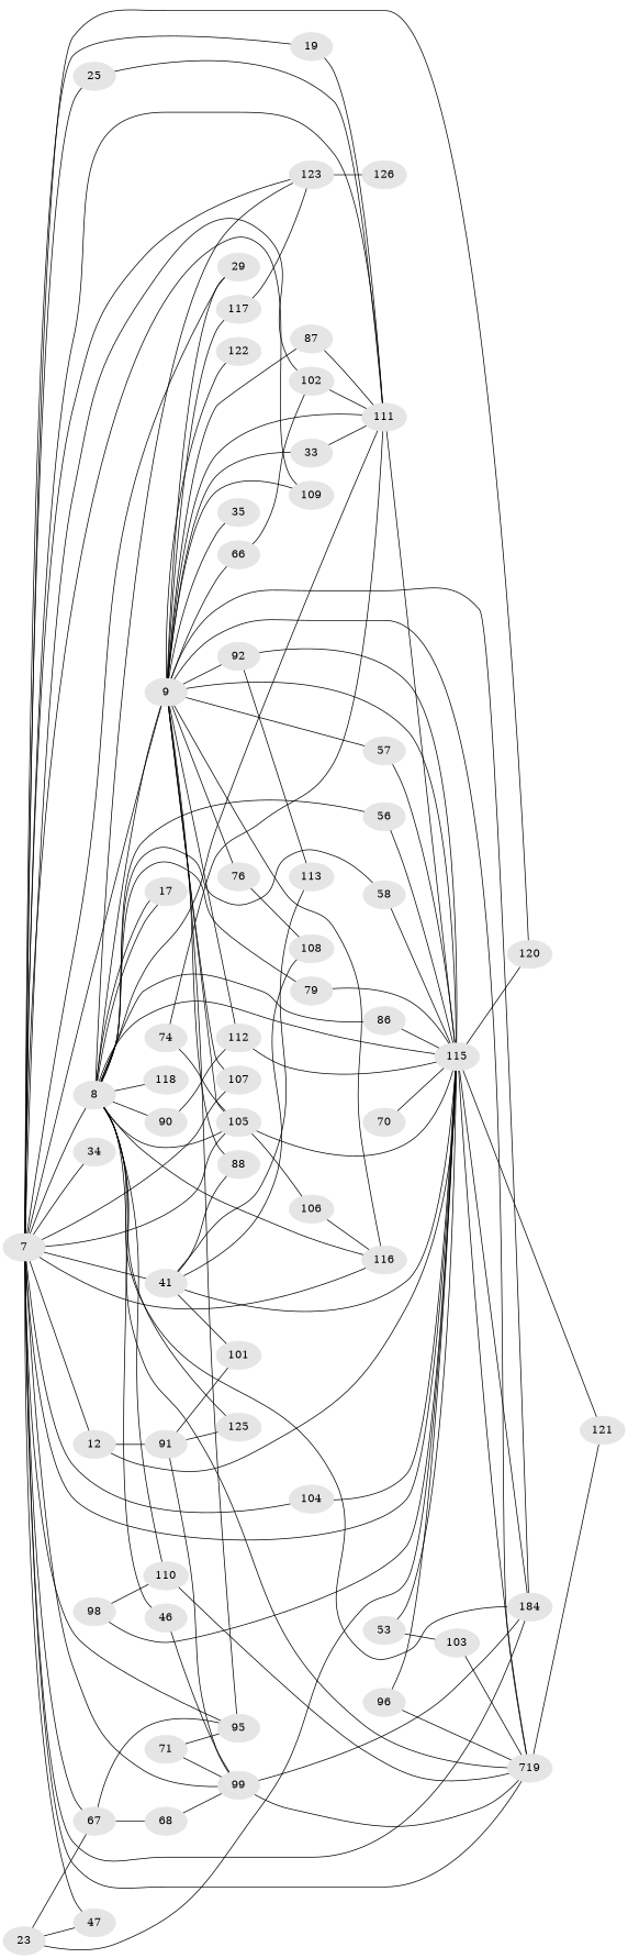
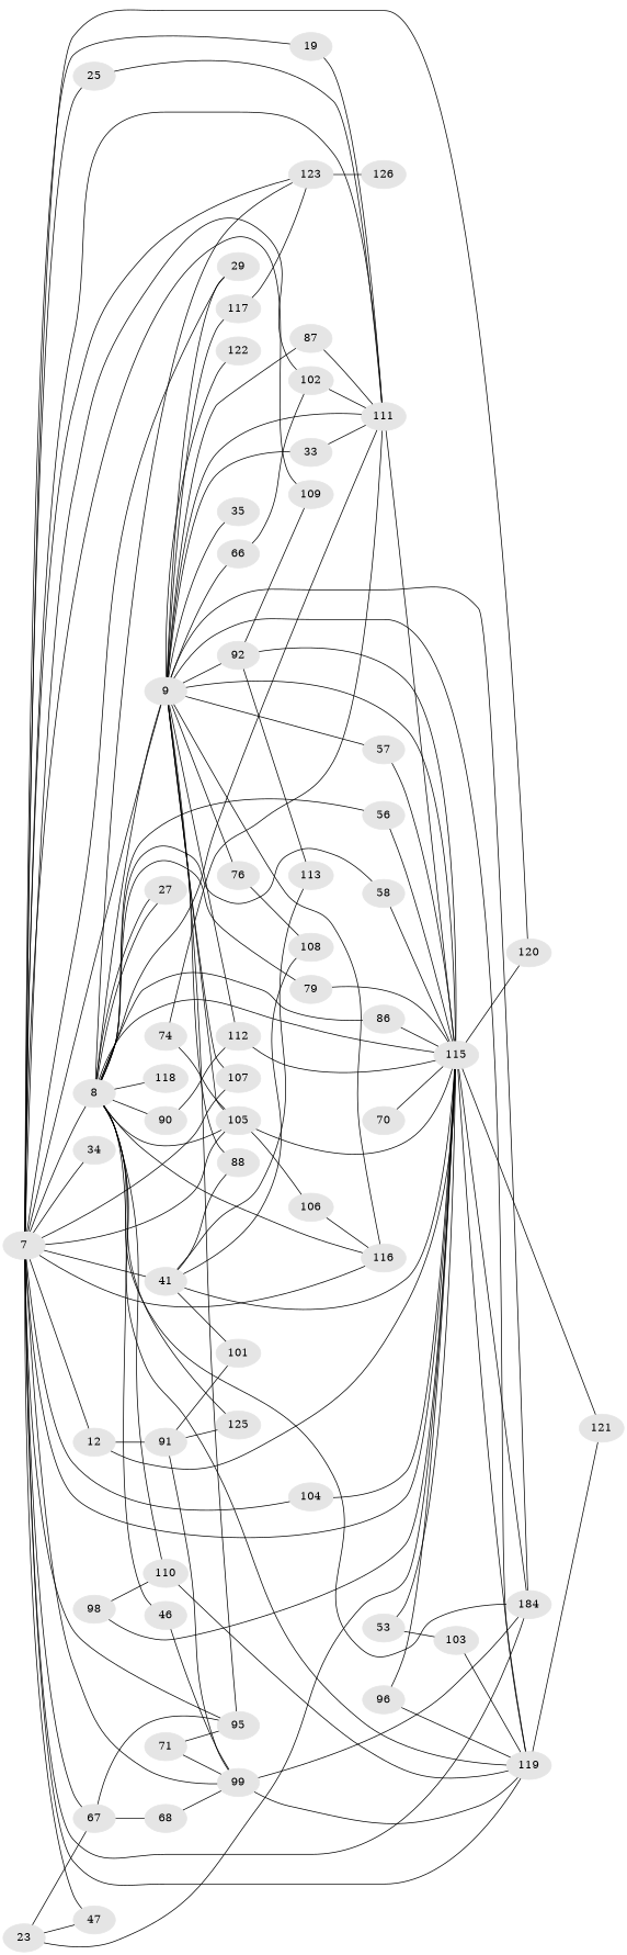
  graph {
    rankdir=LR
    node [color=gray90 style=filled]
    7 [super="+4"]
    8 [super="+5"]
    9 [super="+6"]
    12
    19
    25
    29
    34
    41 [super="+39"]
    47
    67 [super="+16+38"]
    95 [super="+22+43"]
    99 [super="+64+65"]
    102 [super="+36"]
    104
    105 [super="+75+100+80+45+84"]
    107
    109
    111 [super="+54+3"]
    115 [super="+15+44+60+82+50"]
    116 [super="+30+78"]
-   119 [super="+85+89" label=719]
+   119 [super="+85+89"]
    120
    123 [super="+17+93+21"]
    n25 [label=184 super="+13+114"]
    118
    n27 [label=46]
-   27 [label=17]
+   27
    56 [super="+14"]
    58
    79
    86
    90
    110 [super="+73"]
    125
    33
    35
    57
    66
    76
    87
    88
    92 [super="+63"]
    117
    122 [super="+11+51"]
    112
    91 [super="+83"]
    101
    108
    113
    68
    106
    121
    126
    23 [super="+20"]
    53
    103
    70
    71
    74
    96
    98
    7 -- 8 [weight=4]
    7 -- 9 [weight=4]
    7 -- 12
    7 -- 19
    7 -- 25
    7 -- 29
    7 -- 34 [weight=2]
    7 -- 41 [weight=2]
    7 -- 47
    7 -- 67 [weight=4]
    7 -- 95
    7 -- 99 [weight=5]
    7 -- 102
    7 -- 104
    7 -- 105 [weight=4]
    7 -- 107
    7 -- 109
    7 -- 111 [weight=5]
    7 -- 115 [weight=6]
    7 -- 116
    7 -- 119 [weight=2]
    7 -- 120
    7 -- 123 [weight=3]
    7 -- n25 [weight=3]
    8 -- 9 [weight=4]
    8 -- 105 [weight=2]
    8 -- 111 [weight=4]
    8 -- 115 [weight=4]
    8 -- 116 [weight=2]
    8 -- 119 [weight=4]
    8 -- 123 [weight=2]
    8 -- n25 [weight=2]
    8 -- 118
    8 -- n27
    8 -- 27
    8 -- 27
    8 -- 56
    8 -- 58
    8 -- 79
    8 -- 86
    8 -- 90 [weight=2]
    8 -- 110 [weight=3]
    8 -- 125
    9 -- 29
    9 -- 95 [weight=2]
    9 -- 105 [weight=4]
    9 -- 107
-   9 -- 109
+   92 -- 109
    9 -- 111 [weight=4]
    9 -- 115 [weight=7]
    9 -- 116
    9 -- 119
    9 -- n25 [weight=2]
    9 -- 33
    9 -- 35 [weight=2]
    9 -- 57
    9 -- 66
    9 -- 76 [weight=2]
    9 -- 87
    9 -- 88
    9 -- 92
    9 -- 117
    9 -- 122 [weight=4]
    9 -- 112
    12 -- 115
    12 -- 91
    19 -- 111
    25 -- 111
    41 -- 115
    41 -- 88
    41 -- 101
    41 -- 108
    41 -- 113
    67 -- 95
    67 -- 68
    99 -- 119
    99 -- n25
    102 -- 111 [weight=2]
    104 -- 115
    105 -- 115 [weight=2]
    105 -- 106
    111 -- 115 [weight=7]
    115 -- 119
    115 -- 120
    115 -- n25
    115 -- 121
    119 -- 121
    123 -- 126
    n27 -- 99
    56 -- 115
    58 -- 115
    79 -- 115
    86 -- 115
    90 -- 112
    110 -- 119
    33 -- 111
    57 -- 115
    66 -- 102
    76 -- 108
    87 -- 111
    92 -- 115 [weight=2]
    92 -- 113
    117 -- 123
    112 -- 115
    91 -- 99 [weight=2]
    91 -- 125
    91 -- 101
    68 -- 99
    106 -- 116
    23 -- 47
    23 -- 67
    23 -- 115 [weight=2]
    53 -- 115 [weight=2]
    53 -- 103
    103 -- 119
    70 -- 115
    71 -- 95
    71 -- 99
    74 -- 105
    74 -- 111
    96 -- 115
    96 -- 119
    98 -- 115
    98 -- 110
  }
